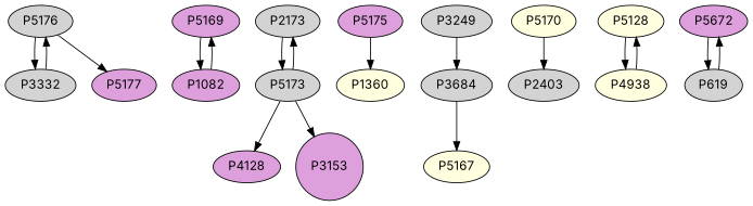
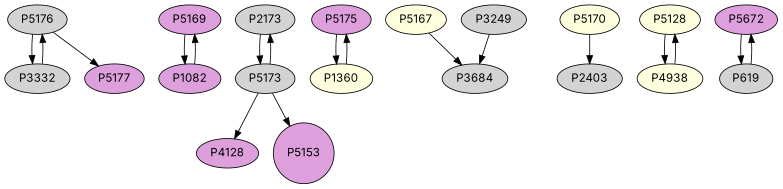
  digraph {
    fontname=Inter
    node [fillcolor=lightgrey fontname=Inter style=filled]
    edge [fontname=Inter]
    P5176
    P3332
    P5177 [fillcolor=plum]
    P5169 [fillcolor=plum]
    P1082 [fillcolor=plum]
    P2173
    P5173
    P4128 [fillcolor=plum]
-   P5153 [fillcolor=plum shape=circle label=P3153]
+   P5153 [fillcolor=plum shape=circle]
    n10 [fillcolor=plum label=P5175]
    P1360 [fillcolor=lightyellow]
    P5167 [fillcolor=lightyellow]
    P3684
    P3249
    P5170 [fillcolor=lightyellow]
    P2403
    n17 [fillcolor=lightyellow label=P5128]
    P4938 [fillcolor=lightyellow]
    n19 [fillcolor=plum label=P5672]
    P619
    P5176 -> P3332
    P5176 -> P5177
    P3332 -> P5176
    P5169 -> P1082
    P1082 -> P5169
    P2173 -> P5173
    P5173 -> P2173
    P5173 -> P4128
    P5173 -> P5153
    n10 -> P1360
-   P3684 -> P5167
+   P1360 -> n10
+   P5167 -> P3684
    P3249 -> P3684
    P5170 -> P2403
    n17 -> P4938
    P4938 -> n17
    n19 -> P619
    P619 -> n19
  }
